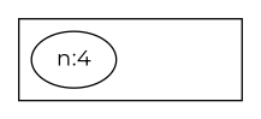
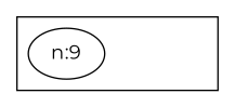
  digraph {
    compound=true
    fontname=Montserrat
    node [fontname=Montserrat]
    4 [style=invisible]
-   n2 [label="n:4"]
+   n2 [label="n:9"]
    subgraph cluster_1 {
      4
      n2
    }
  }
